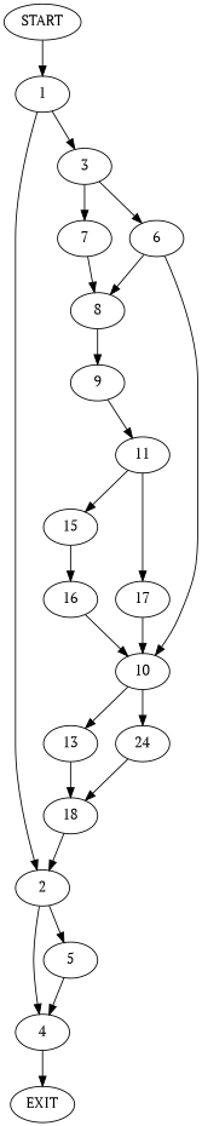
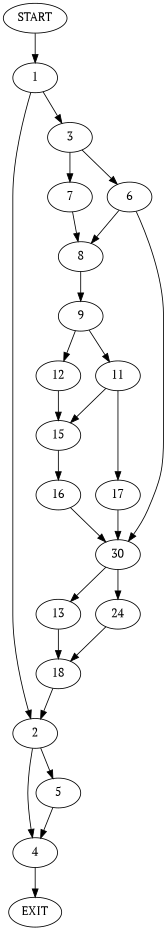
  digraph {
    fontname="PT Serif"
    node [fontname="PT Serif"]
    edge [fontname="PT Serif"]
    n1 [label=START]
    1
    2
    3
    n5 [label=EXIT]
    4
    5
    6
    7
    8
-   10
+   10 [label=30]
    9
    11
+   12
    13
    n16 [label=24]
    15
    17
    18
    16
    n1 -> 1
    1 -> 2
    1 -> 3
    2 -> 4
    2 -> 5
    3 -> 6
    3 -> 7
    4 -> n5
    5 -> 4
    6 -> 8
    6 -> 10
    7 -> 8
    8 -> 9
    10 -> 13
    10 -> n16
    9 -> 11
+   9 -> 12
    11 -> 15
    11 -> 17
+   12 -> 15
    13 -> 18
    n16 -> 18
    15 -> 16
    17 -> 10
    18 -> 2
    16 -> 10
  }
